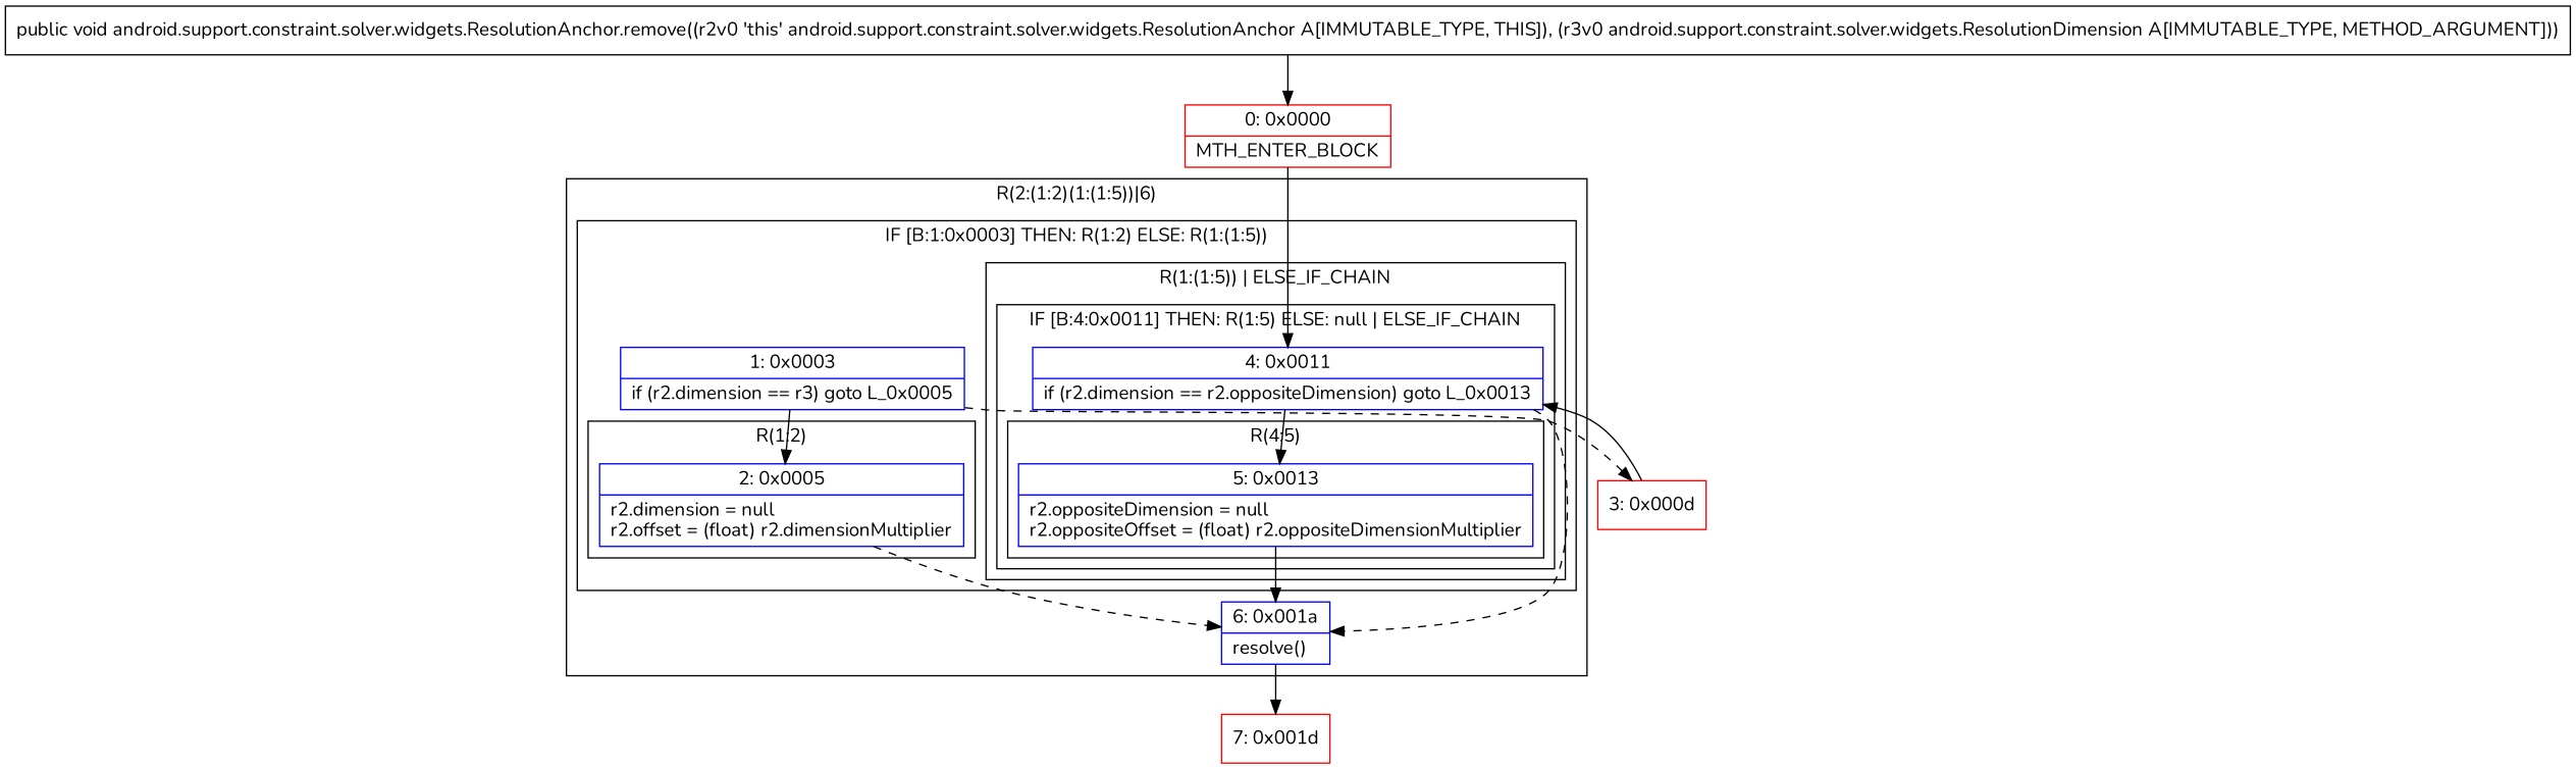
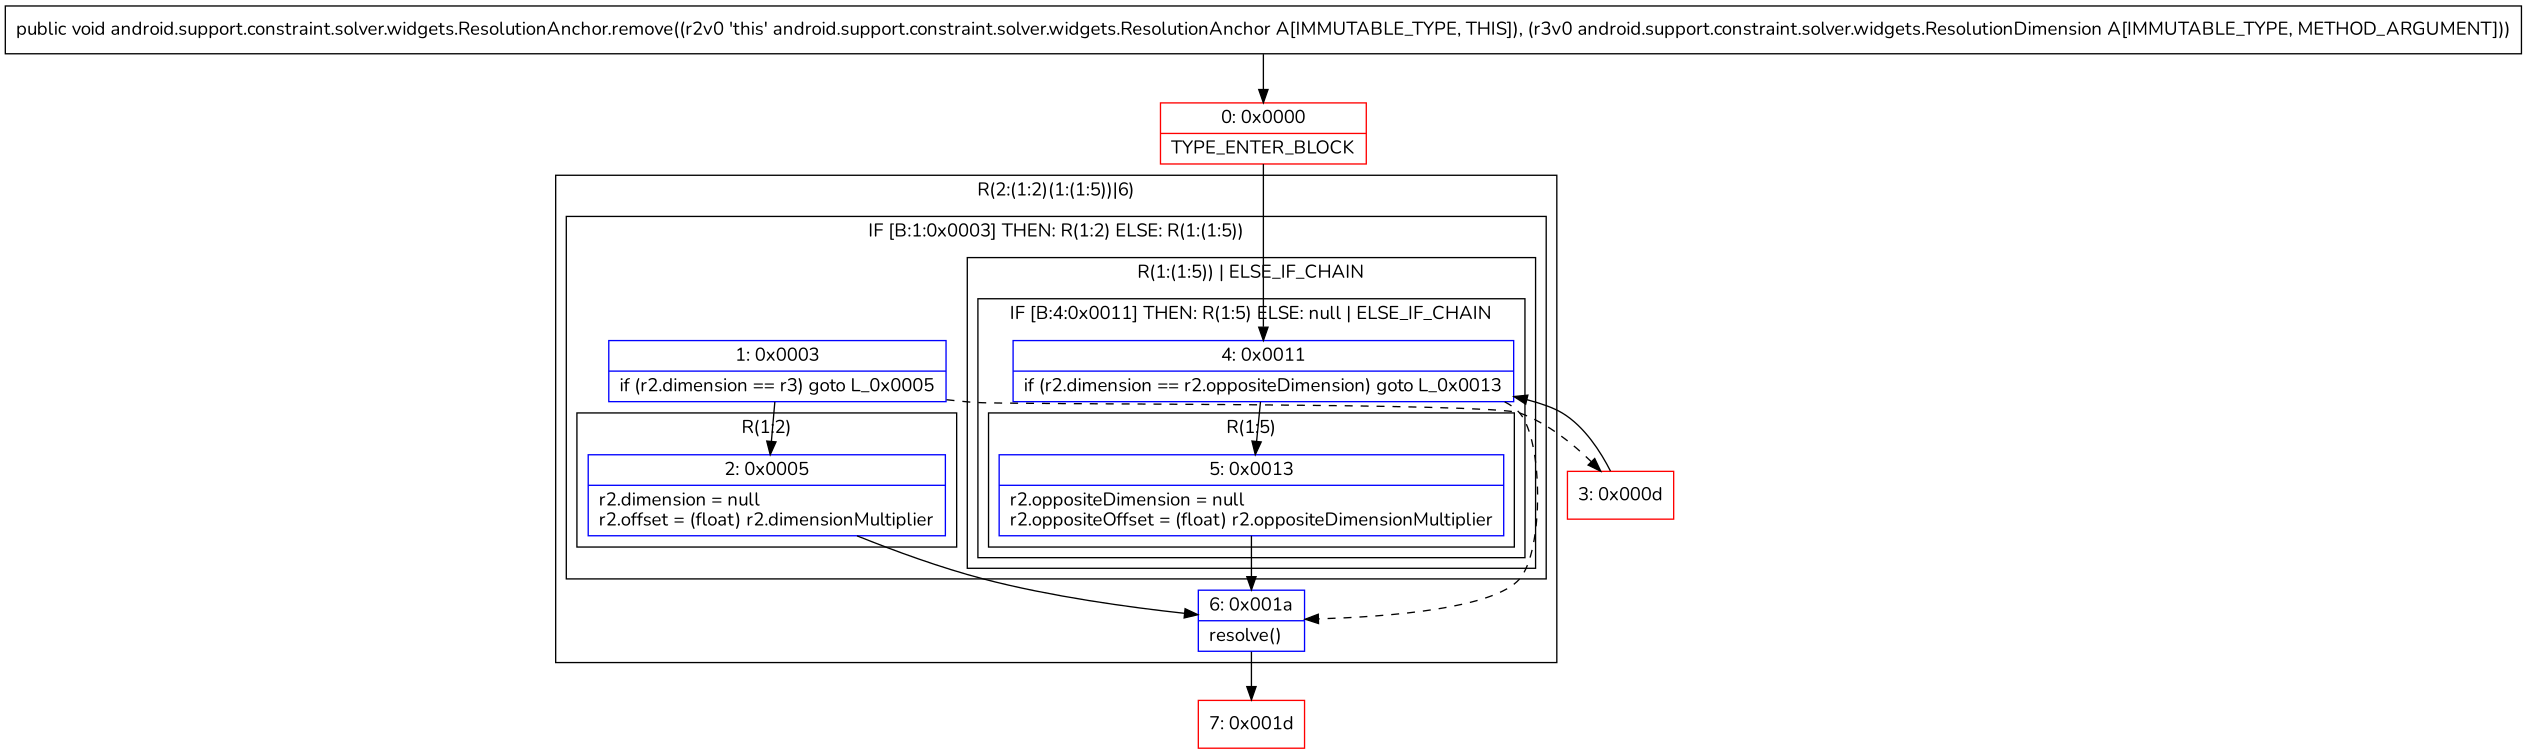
  digraph {
    fontname=Nunito
    node [color=blue fontname=Nunito shape=record]
    edge [fontname=Nunito]
    n1 [label="{2\:\ 0x0005|r2.dimension = null\lr2.offset = (float) r2.dimensionMultiplier\l}"]
    n2 [label="{5\:\ 0x0013|r2.oppositeDimension = null\lr2.oppositeOffset = (float) r2.oppositeDimensionMultiplier\l}"]
    n3 [label="{4\:\ 0x0011|if (r2.dimension == r2.oppositeDimension) goto L_0x0013\l}"]
    n4 [label="{1\:\ 0x0003|if (r2.dimension == r3) goto L_0x0005\l}"]
    n5 [label="{6\:\ 0x001a|resolve()\l}"]
    n6 [color=red label="{3\:\ 0x000d}"]
    n7 [color=red label="{7\:\ 0x001d}"]
-   n8 [color=red label="{0\:\ 0x0000|MTH_ENTER_BLOCK\l}"]
+   n8 [color=red label="{0\:\ 0x0000|TYPE_ENTER_BLOCK\l}"]
    n9 [label="{public void android.support.constraint.solver.widgets.ResolutionAnchor.remove((r2v0 'this' android.support.constraint.solver.widgets.ResolutionAnchor A[IMMUTABLE_TYPE, THIS]), (r3v0 android.support.constraint.solver.widgets.ResolutionDimension A[IMMUTABLE_TYPE, METHOD_ARGUMENT])) }" color=""]
    subgraph cluster_1 {
      label="R(2:(1:2)(1:(1:5))|6)"
      n5
      subgraph cluster_2 {
        label="IF [B:1:0x0003] THEN: R(1:2) ELSE: R(1:(1:5))"
        n4
        subgraph cluster_3 {
          label="R(1:2)"
          n1
        }
        subgraph cluster_4 {
          label="R(1:(1:5)) | ELSE_IF_CHAIN\l"
          subgraph cluster_5 {
            label="IF [B:4:0x0011] THEN: R(1:5) ELSE: null | ELSE_IF_CHAIN\l"
            n3
            subgraph cluster_6 {
-             label="R(4:5)"
+             label="R(1:5)"
              n2
            }
          }
        }
      }
    }
-   n1 -> n5 [style=dashed]
+   n1 -> n5
    n2 -> n5
    n3 -> n2
    n3 -> n5 [style=dashed]
    n4 -> n1
    n4 -> n6 [style=dashed]
    n5 -> n7
    n6 -> n3
    n8 -> n3
    n9 -> n8
  }
